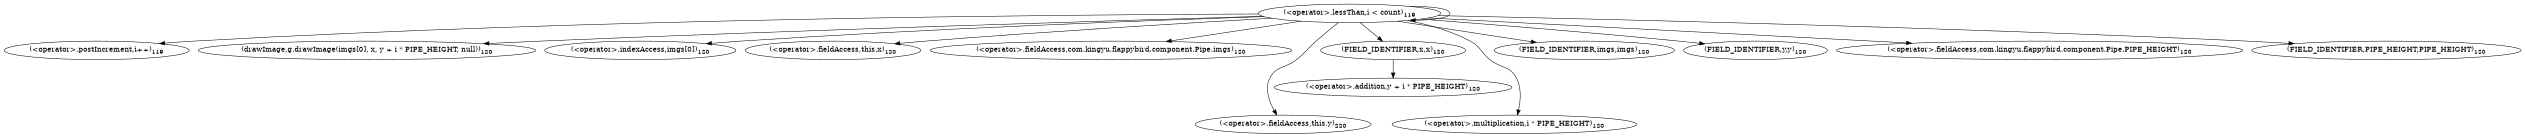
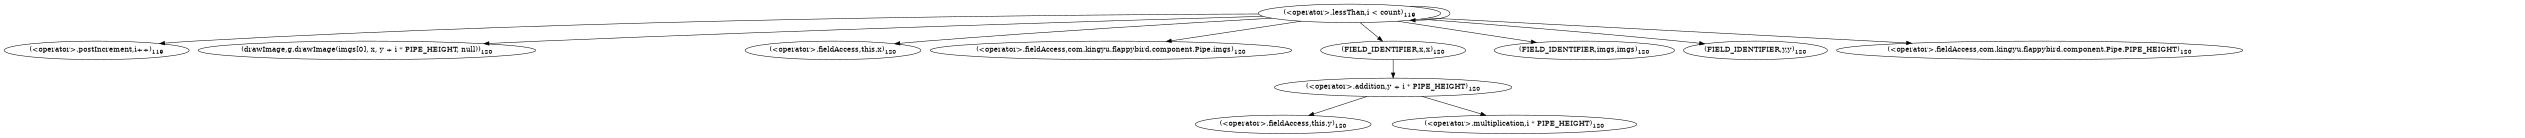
  digraph {
    n1 [label=<(&lt;operator&gt;.lessThan,i &lt; count)<SUB>119</SUB>>]
    n2 [label=<(&lt;operator&gt;.postIncrement,i++)<SUB>119</SUB>>]
    n3 [label=<(drawImage,g.drawImage(imgs[0], x, y + i * PIPE_HEIGHT, null))<SUB>120</SUB>>]
-   n4 [label=<(&lt;operator&gt;.indexAccess,imgs[0])<SUB>120</SUB>>]
    n5 [label=<(&lt;operator&gt;.fieldAccess,this.x)<SUB>120</SUB>>]
    n6 [label=<(&lt;operator&gt;.fieldAccess,com.kingyu.flappybird.component.Pipe.imgs)<SUB>120</SUB>>]
    n7 [label=<(FIELD_IDENTIFIER,x,x)<SUB>120</SUB>>]
-   n8 [label=<(&lt;operator&gt;.fieldAccess,this.y)<SUB>220</SUB>>]
+   n8 [label=<(&lt;operator&gt;.fieldAccess,this.y)<SUB>120</SUB>>]
    n9 [label=<(&lt;operator&gt;.multiplication,i * PIPE_HEIGHT)<SUB>120</SUB>>]
    n10 [label=<(FIELD_IDENTIFIER,imgs,imgs)<SUB>120</SUB>>]
    n11 [label=<(FIELD_IDENTIFIER,y,y)<SUB>120</SUB>>]
    n12 [label=<(&lt;operator&gt;.fieldAccess,com.kingyu.flappybird.component.Pipe.PIPE_HEIGHT)<SUB>120</SUB>>]
-   n13 [label=<(FIELD_IDENTIFIER,PIPE_HEIGHT,PIPE_HEIGHT)<SUB>120</SUB>>]
    n14 [label=<(&lt;operator&gt;.addition,y + i * PIPE_HEIGHT)<SUB>120</SUB>>]
    n1 -> n1
    n1 -> n2
    n1 -> n3
-   n1 -> n4
    n1 -> n5
    n1 -> n6
    n1 -> n7
-   n1 -> n8
-   n1 -> n9
+   n14 -> n8
+   n14 -> n9
    n1 -> n10
    n1 -> n11
    n1 -> n12
-   n1 -> n13
    n7 -> n14
  }
